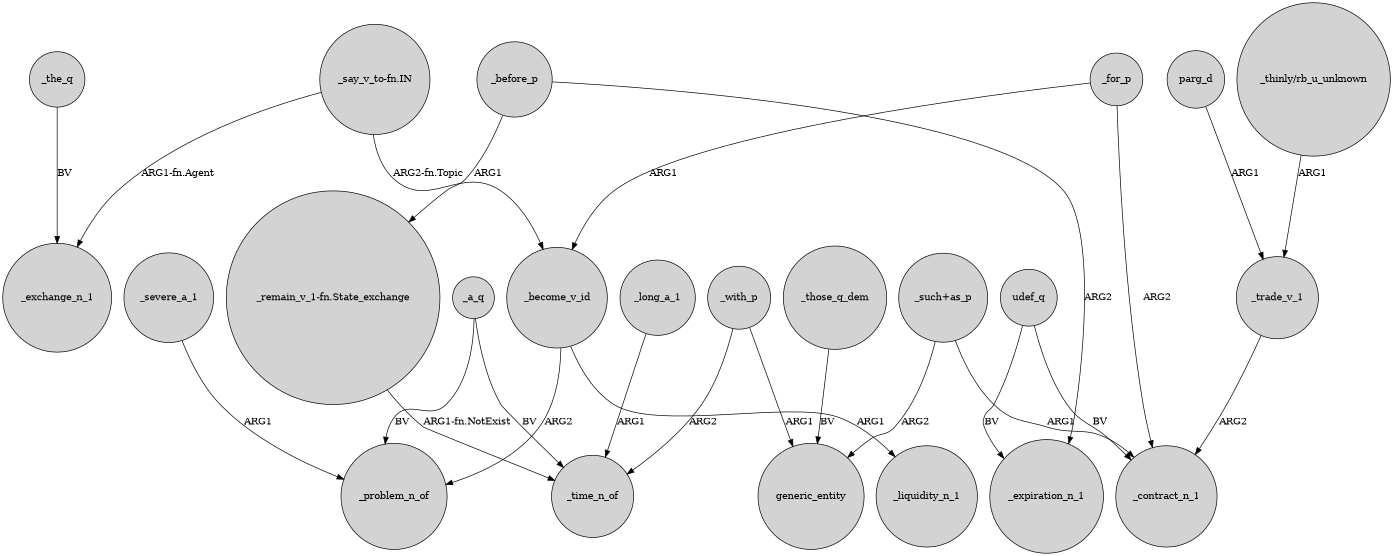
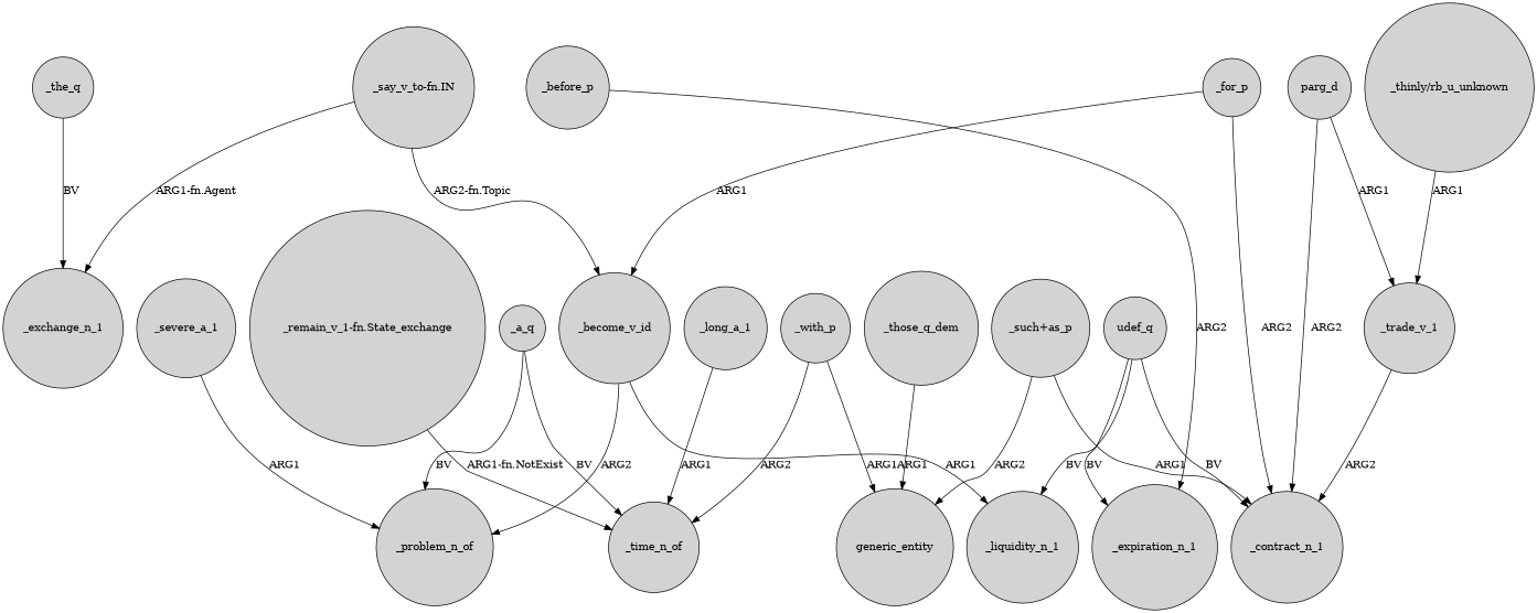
  digraph {
    node [shape=circle style=filled]
    "_say_v_to-fn.IN"
    _exchange_n_1
    _become_v_id
    _problem_n_of
    _liquidity_n_1
    "_such+as_p"
    generic_entity
    _contract_n_1
    _with_p
    _time_n_of
    n11 [label="_remain_v_1-fn.State_exchange"]
    parg_d
    _trade_v_1
    _for_p
    _severe_a_1
    _a_q
    "_thinly/rb_u_unknown"
    udef_q
    _expiration_n_1
    _before_p
    _long_a_1
    _those_q_dem
    _the_q
    "_say_v_to-fn.IN" -> _exchange_n_1 [label="ARG1-fn.Agent"]
    "_say_v_to-fn.IN" -> _become_v_id [label="ARG2-fn.Topic"]
    _become_v_id -> _problem_n_of [label=ARG2]
    _become_v_id -> _liquidity_n_1 [label=ARG1]
    "_such+as_p" -> generic_entity [label=ARG2]
    "_such+as_p" -> _contract_n_1 [label=ARG1]
    _with_p -> generic_entity [label=ARG1]
    _with_p -> _time_n_of [label=ARG2]
    n11 -> _time_n_of [label="ARG1-fn.NotExist"]
+   parg_d -> _contract_n_1 [label=ARG2]
    parg_d -> _trade_v_1 [label=ARG1]
    _trade_v_1 -> _contract_n_1 [label=ARG2]
    _for_p -> _become_v_id [label=ARG1]
    _for_p -> _contract_n_1 [label=ARG2]
    _severe_a_1 -> _problem_n_of [label=ARG1]
    _a_q -> _problem_n_of [label=BV]
    _a_q -> _time_n_of [label=BV]
    "_thinly/rb_u_unknown" -> _trade_v_1 [label=ARG1]
+   udef_q -> _liquidity_n_1 [label=BV]
    udef_q -> _contract_n_1 [label=BV]
    udef_q -> _expiration_n_1 [label=BV]
-   _before_p -> n11 [label=ARG1]
    _before_p -> _expiration_n_1 [label=ARG2]
    _long_a_1 -> _time_n_of [label=ARG1]
-   _those_q_dem -> generic_entity [label=BV]
+   _those_q_dem -> generic_entity [label=ARG1]
    _the_q -> _exchange_n_1 [label=BV]
  }
